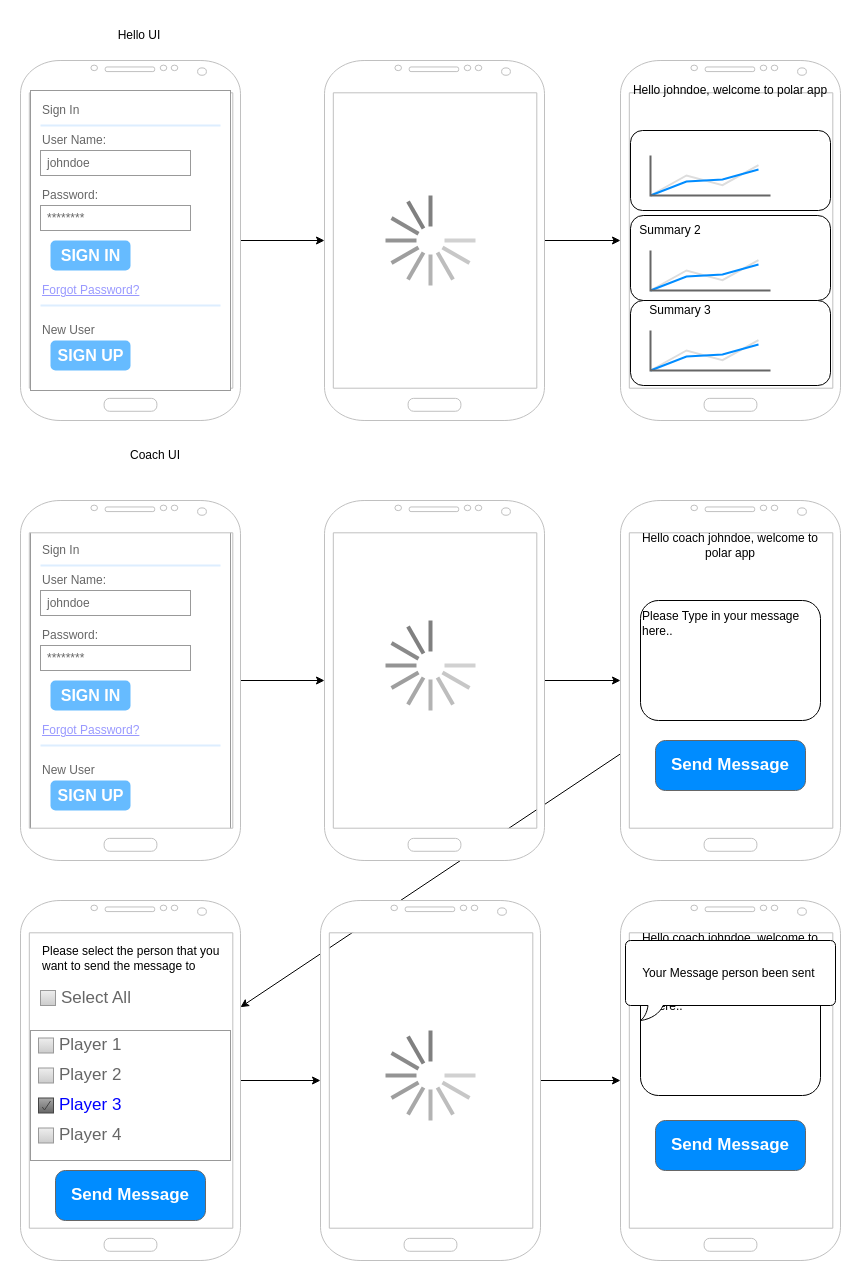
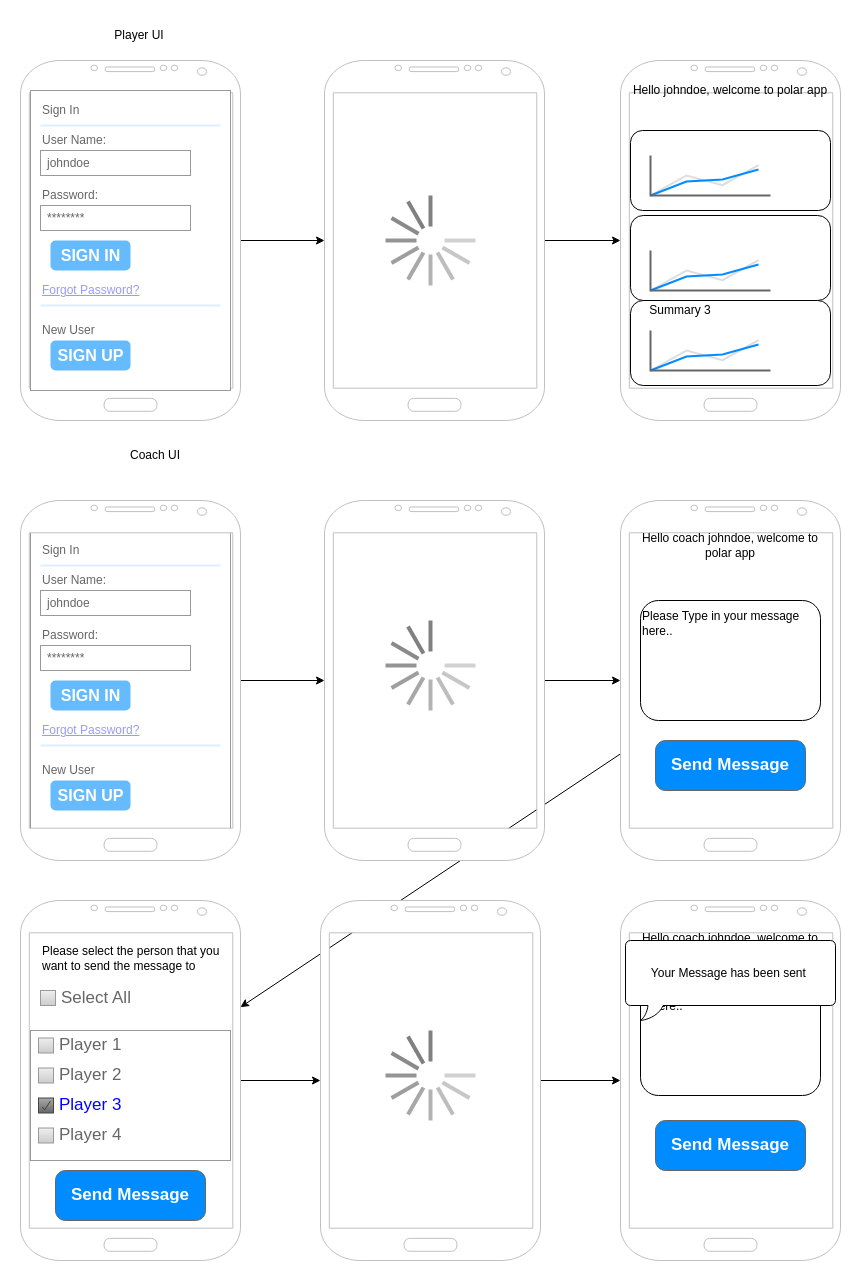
  <mxCell id="0" />
  <mxCell id="1" parent="0" />
  <mxCell id="2" value="" style="edgeStyle=none;rounded=0;orthogonalLoop=1;jettySize=auto;html=1;" edge="1" parent="1" source="3" target="17"><mxGeometry relative="1" as="geometry" /></mxCell>
  <mxCell id="3" value="" style="verticalLabelPosition=bottom;verticalAlign=top;html=1;shadow=0;dashed=0;strokeWidth=1;shape=mxgraph.android.phone2;strokeColor=#c0c0c0;" vertex="1" parent="1"><mxGeometry y="60" width="220" height="360" as="geometry" x="20" /></mxCell>
  <mxCell id="4" value="" style="strokeWidth=1;shadow=0;dashed=0;align=center;html=1;shape=mxgraph.mockup.forms.rrect;rSize=0;strokeColor=#999999;fillColor=#ffffff;" vertex="1" parent="1"><mxGeometry x="30" y="90" width="200" height="300" as="geometry" /></mxCell>
  <mxCell id="5" value="Sign In" style="strokeWidth=1;shadow=0;dashed=0;align=center;html=1;shape=mxgraph.mockup.forms.anchor;fontSize=12;fontColor=#666666;align=left;resizeWidth=1;spacingLeft=0;" vertex="1" parent="4"><mxGeometry width="100" height="20" relative="1" as="geometry"><mxPoint x="10" y="10" as="offset" /></mxGeometry></mxCell>
  <mxCell id="6" value="" style="shape=line;strokeColor=#ddeeff;strokeWidth=2;html=1;resizeWidth=1;" vertex="1" parent="4"><mxGeometry width="180" height="10" relative="1" as="geometry"><mxPoint x="10" y="30" as="offset" /></mxGeometry></mxCell>
  <mxCell id="7" value="User Name:" style="strokeWidth=1;shadow=0;dashed=0;align=center;html=1;shape=mxgraph.mockup.forms.anchor;fontSize=12;fontColor=#666666;align=left;resizeWidth=1;spacingLeft=0;" vertex="1" parent="4"><mxGeometry width="100" height="20" relative="1" as="geometry"><mxPoint x="10" y="40" as="offset" /></mxGeometry></mxCell>
  <mxCell id="8" value="johndoe" style="strokeWidth=1;shadow=0;dashed=0;align=center;html=1;shape=mxgraph.mockup.forms.rrect;rSize=0;strokeColor=#999999;fontColor=#666666;align=left;spacingLeft=5;resizeWidth=1;" vertex="1" parent="4"><mxGeometry width="150" height="25" relative="1" as="geometry"><mxPoint x="10" y="60" as="offset" /></mxGeometry></mxCell>
  <mxCell id="9" value="Password:" style="strokeWidth=1;shadow=0;dashed=0;align=center;html=1;shape=mxgraph.mockup.forms.anchor;fontSize=12;fontColor=#666666;align=left;resizeWidth=1;spacingLeft=0;" vertex="1" parent="4"><mxGeometry width="100" height="20" relative="1" as="geometry"><mxPoint x="10" y="95" as="offset" /></mxGeometry></mxCell>
  <mxCell id="10" value="********" style="strokeWidth=1;shadow=0;dashed=0;align=center;html=1;shape=mxgraph.mockup.forms.rrect;rSize=0;strokeColor=#999999;fontColor=#666666;align=left;spacingLeft=5;resizeWidth=1;" vertex="1" parent="4"><mxGeometry width="150" height="25" relative="1" as="geometry"><mxPoint x="10" y="115" as="offset" /></mxGeometry></mxCell>
  <mxCell id="11" value="SIGN IN" style="strokeWidth=1;shadow=0;dashed=0;align=center;html=1;shape=mxgraph.mockup.forms.rrect;rSize=5;strokeColor=none;fontColor=#ffffff;fillColor=#66bbff;fontSize=16;fontStyle=1;" vertex="1" parent="4"><mxGeometry y="1" width="80" height="30" relative="1" as="geometry"><mxPoint x="20" y="-150" as="offset" /></mxGeometry></mxCell>
  <mxCell id="12" value="Forgot Password?" style="strokeWidth=1;shadow=0;dashed=0;align=center;html=1;shape=mxgraph.mockup.forms.anchor;fontSize=12;fontColor=#9999ff;align=left;spacingLeft=0;fontStyle=4;resizeWidth=1;" vertex="1" parent="4"><mxGeometry y="1" width="150" height="20" relative="1" as="geometry"><mxPoint x="10" y="-110" as="offset" /></mxGeometry></mxCell>
  <mxCell id="13" value="" style="shape=line;strokeColor=#ddeeff;strokeWidth=2;html=1;resizeWidth=1;" vertex="1" parent="4"><mxGeometry y="1" width="180" height="10" relative="1" as="geometry"><mxPoint x="10" y="-90" as="offset" /></mxGeometry></mxCell>
  <mxCell id="14" value="New User" style="strokeWidth=1;shadow=0;dashed=0;align=center;html=1;shape=mxgraph.mockup.forms.anchor;fontSize=12;fontColor=#666666;align=left;spacingLeft=0;resizeWidth=1;" vertex="1" parent="4"><mxGeometry y="1" width="150" height="20" relative="1" as="geometry"><mxPoint x="10" y="-70" as="offset" /></mxGeometry></mxCell>
  <mxCell id="15" value="SIGN UP" style="strokeWidth=1;shadow=0;dashed=0;align=center;html=1;shape=mxgraph.mockup.forms.rrect;rSize=5;strokeColor=none;fontColor=#ffffff;fillColor=#66bbff;fontSize=16;fontStyle=1;" vertex="1" parent="4"><mxGeometry y="1" width="80" height="30" relative="1" as="geometry"><mxPoint x="20" y="-50" as="offset" /></mxGeometry></mxCell>
  <mxCell id="16" value="" style="edgeStyle=none;rounded=0;orthogonalLoop=1;jettySize=auto;html=1;" edge="1" parent="1" source="17" target="19"><mxGeometry relative="1" as="geometry" /></mxCell>
  <mxCell id="17" value="" style="verticalLabelPosition=bottom;verticalAlign=top;html=1;shadow=0;dashed=0;strokeWidth=1;shape=mxgraph.android.phone2;strokeColor=#c0c0c0;" vertex="1" parent="1"><mxGeometry x="324" y="60" width="220" height="360" as="geometry" /></mxCell>
  <mxCell id="18" value="" style="verticalLabelPosition=bottom;shadow=0;dashed=0;align=center;html=1;verticalAlign=top;strokeWidth=1;shape=mxgraph.mockup.misc.loading_circle_2;pointerEvents=1" vertex="1" parent="1"><mxGeometry x="385" y="195" width="90" height="90" as="geometry" /></mxCell>
  <mxCell id="19" value="" style="verticalLabelPosition=bottom;verticalAlign=top;html=1;shadow=0;dashed=0;strokeWidth=1;shape=mxgraph.android.phone2;strokeColor=#c0c0c0;" vertex="1" parent="1"><mxGeometry x="620" y="60" width="220" height="360" as="geometry" /></mxCell>
  <mxCell id="20" value="Hello johndoe, welcome to polar app" style="text;html=1;strokeColor=none;fillColor=none;align=center;verticalAlign=middle;whiteSpace=wrap;rounded=0;" vertex="1" parent="1"><mxGeometry x="630" y="75" width="200" height="30" as="geometry" /></mxCell>
  <mxCell id="21" value="" style="rounded=1;whiteSpace=wrap;html=1;" vertex="1" parent="1"><mxGeometry x="630" y="130" width="200" height="80" as="geometry" /></mxCell>
  <mxCell id="22" value="" style="rounded=1;whiteSpace=wrap;html=1;" vertex="1" parent="1"><mxGeometry x="630" y="215" width="200" height="85" as="geometry" /></mxCell>
  <mxCell id="23" value="" style="rounded=1;whiteSpace=wrap;html=1;" vertex="1" parent="1"><mxGeometry x="630" y="300" width="200" height="85" as="geometry" /></mxCell>
- <mxCell id="24" value="Summary 2" style="text;html=1;strokeColor=none;fillColor=none;align=center;verticalAlign=middle;whiteSpace=wrap;rounded=0;" vertex="1" parent="1"><mxGeometry x="630" y="220" width="80" height="20" as="geometry" /></mxCell>
  <mxCell id="25" value="Summary 3" style="text;html=1;strokeColor=none;fillColor=none;align=center;verticalAlign=middle;whiteSpace=wrap;rounded=0;" vertex="1" parent="1"><mxGeometry x="640" y="300" width="80" height="20" as="geometry" /></mxCell>
  <mxCell id="26" value="" style="verticalLabelPosition=bottom;shadow=0;dashed=0;align=center;html=1;verticalAlign=top;strokeWidth=1;shape=mxgraph.mockup.graphics.lineChart;strokeColor=none;strokeColor2=#666666;strokeColor3=#008cff;strokeColor4=#dddddd;" vertex="1" parent="1"><mxGeometry x="650" y="155" width="120" height="40" as="geometry" /></mxCell>
  <mxCell id="27" value="" style="verticalLabelPosition=bottom;shadow=0;dashed=0;align=center;html=1;verticalAlign=top;strokeWidth=1;shape=mxgraph.mockup.graphics.lineChart;strokeColor=none;strokeColor2=#666666;strokeColor3=#008cff;strokeColor4=#dddddd;" vertex="1" parent="1"><mxGeometry x="650" y="250" width="120" height="40" as="geometry" /></mxCell>
  <mxCell id="28" value="" style="verticalLabelPosition=bottom;shadow=0;dashed=0;align=center;html=1;verticalAlign=top;strokeWidth=1;shape=mxgraph.mockup.graphics.lineChart;strokeColor=none;strokeColor2=#666666;strokeColor3=#008cff;strokeColor4=#dddddd;" vertex="1" parent="1"><mxGeometry x="650" y="330" width="120" height="40" as="geometry" /></mxCell>
  <mxCell id="29" value="" style="strokeWidth=1;shadow=0;dashed=0;align=center;html=1;shape=mxgraph.mockup.forms.rrect;rSize=0;strokeColor=#999999;fillColor=#ffffff;" vertex="1" parent="1"><mxGeometry x="30" y="530" width="200" height="300" as="geometry" /></mxCell>
  <mxCell id="30" value="Sign In" style="strokeWidth=1;shadow=0;dashed=0;align=center;html=1;shape=mxgraph.mockup.forms.anchor;fontSize=12;fontColor=#666666;align=left;resizeWidth=1;spacingLeft=0;" vertex="1" parent="29"><mxGeometry width="100" height="20" relative="1" as="geometry"><mxPoint x="10" y="10" as="offset" /></mxGeometry></mxCell>
  <mxCell id="31" value="" style="shape=line;strokeColor=#ddeeff;strokeWidth=2;html=1;resizeWidth=1;" vertex="1" parent="29"><mxGeometry width="180" height="10" relative="1" as="geometry"><mxPoint x="10" y="30" as="offset" /></mxGeometry></mxCell>
  <mxCell id="32" value="User Name:" style="strokeWidth=1;shadow=0;dashed=0;align=center;html=1;shape=mxgraph.mockup.forms.anchor;fontSize=12;fontColor=#666666;align=left;resizeWidth=1;spacingLeft=0;" vertex="1" parent="29"><mxGeometry width="100" height="20" relative="1" as="geometry"><mxPoint x="10" y="40" as="offset" /></mxGeometry></mxCell>
  <mxCell id="33" value="johndoe" style="strokeWidth=1;shadow=0;dashed=0;align=center;html=1;shape=mxgraph.mockup.forms.rrect;rSize=0;strokeColor=#999999;fontColor=#666666;align=left;spacingLeft=5;resizeWidth=1;" vertex="1" parent="29"><mxGeometry width="150" height="25" relative="1" as="geometry"><mxPoint x="10" y="60" as="offset" /></mxGeometry></mxCell>
  <mxCell id="34" value="Password:" style="strokeWidth=1;shadow=0;dashed=0;align=center;html=1;shape=mxgraph.mockup.forms.anchor;fontSize=12;fontColor=#666666;align=left;resizeWidth=1;spacingLeft=0;" vertex="1" parent="29"><mxGeometry width="100" height="20" relative="1" as="geometry"><mxPoint x="10" y="95" as="offset" /></mxGeometry></mxCell>
  <mxCell id="35" value="********" style="strokeWidth=1;shadow=0;dashed=0;align=center;html=1;shape=mxgraph.mockup.forms.rrect;rSize=0;strokeColor=#999999;fontColor=#666666;align=left;spacingLeft=5;resizeWidth=1;" vertex="1" parent="29"><mxGeometry width="150" height="25" relative="1" as="geometry"><mxPoint x="10" y="115" as="offset" /></mxGeometry></mxCell>
  <mxCell id="36" value="SIGN IN" style="strokeWidth=1;shadow=0;dashed=0;align=center;html=1;shape=mxgraph.mockup.forms.rrect;rSize=5;strokeColor=none;fontColor=#ffffff;fillColor=#66bbff;fontSize=16;fontStyle=1;" vertex="1" parent="29"><mxGeometry y="1" width="80" height="30" relative="1" as="geometry"><mxPoint x="20" y="-150" as="offset" /></mxGeometry></mxCell>
  <mxCell id="37" value="Forgot Password?" style="strokeWidth=1;shadow=0;dashed=0;align=center;html=1;shape=mxgraph.mockup.forms.anchor;fontSize=12;fontColor=#9999ff;align=left;spacingLeft=0;fontStyle=4;resizeWidth=1;" vertex="1" parent="29"><mxGeometry y="1" width="150" height="20" relative="1" as="geometry"><mxPoint x="10" y="-110" as="offset" /></mxGeometry></mxCell>
  <mxCell id="38" value="" style="shape=line;strokeColor=#ddeeff;strokeWidth=2;html=1;resizeWidth=1;" vertex="1" parent="29"><mxGeometry y="1" width="180" height="10" relative="1" as="geometry"><mxPoint x="10" y="-90" as="offset" /></mxGeometry></mxCell>
  <mxCell id="39" value="New User" style="strokeWidth=1;shadow=0;dashed=0;align=center;html=1;shape=mxgraph.mockup.forms.anchor;fontSize=12;fontColor=#666666;align=left;spacingLeft=0;resizeWidth=1;" vertex="1" parent="29"><mxGeometry y="1" width="150" height="20" relative="1" as="geometry"><mxPoint x="10" y="-70" as="offset" /></mxGeometry></mxCell>
  <mxCell id="40" value="SIGN UP" style="strokeWidth=1;shadow=0;dashed=0;align=center;html=1;shape=mxgraph.mockup.forms.rrect;rSize=5;strokeColor=none;fontColor=#ffffff;fillColor=#66bbff;fontSize=16;fontStyle=1;" vertex="1" parent="29"><mxGeometry y="1" width="80" height="30" relative="1" as="geometry"><mxPoint x="20" y="-50" as="offset" /></mxGeometry></mxCell>
  <mxCell id="41" value="" style="verticalLabelPosition=bottom;shadow=0;dashed=0;align=center;html=1;verticalAlign=top;strokeWidth=1;shape=mxgraph.mockup.misc.loading_circle_2;pointerEvents=1" vertex="1" parent="1"><mxGeometry x="385" y="620" width="90" height="90" as="geometry" /></mxCell>
  <mxCell id="42" value="" style="edgeStyle=none;rounded=0;orthogonalLoop=1;jettySize=auto;html=1;" edge="1" parent="1" source="43" target="53"><mxGeometry relative="1" as="geometry" /></mxCell>
  <mxCell id="43" value="" style="verticalLabelPosition=bottom;verticalAlign=top;html=1;shadow=0;dashed=0;strokeWidth=1;shape=mxgraph.android.phone2;strokeColor=#c0c0c0;" vertex="1" parent="1"><mxGeometry x="620" y="500" width="220" height="360" as="geometry" /></mxCell>
  <mxCell id="44" value="" style="edgeStyle=none;rounded=0;orthogonalLoop=1;jettySize=auto;html=1;" edge="1" parent="1" source="45" target="43"><mxGeometry relative="1" as="geometry" /></mxCell>
  <mxCell id="45" value="" style="verticalLabelPosition=bottom;verticalAlign=top;html=1;shadow=0;dashed=0;strokeWidth=1;shape=mxgraph.android.phone2;strokeColor=#c0c0c0;" vertex="1" parent="1"><mxGeometry x="324" y="500" width="220" height="360" as="geometry" /></mxCell>
  <mxCell id="46" value="" style="edgeStyle=none;rounded=0;orthogonalLoop=1;jettySize=auto;html=1;" edge="1" parent="1" source="47" target="45"><mxGeometry relative="1" as="geometry" /></mxCell>
  <mxCell id="47" value="" style="verticalLabelPosition=bottom;verticalAlign=top;html=1;shadow=0;dashed=0;strokeWidth=1;shape=mxgraph.android.phone2;strokeColor=#c0c0c0;" vertex="1" parent="1"><mxGeometry y="500" width="220" height="360" as="geometry" x="20" /></mxCell>
  <mxCell id="48" value="Hello coach johndoe, welcome to polar app" style="text;html=1;strokeColor=none;fillColor=none;align=center;verticalAlign=middle;whiteSpace=wrap;rounded=0;" vertex="1" parent="1"><mxGeometry x="630" y="530" width="200" height="30" as="geometry" /></mxCell>
  <mxCell id="49" value="Send Message" style="strokeWidth=1;shadow=0;dashed=0;align=center;html=1;shape=mxgraph.mockup.buttons.button;strokeColor=#666666;fontColor=#ffffff;mainText=;buttonStyle=round;fontSize=17;fontStyle=1;fillColor=#008cff;whiteSpace=wrap;" vertex="1" parent="1"><mxGeometry x="655" y="740" width="150" height="50" as="geometry" /></mxCell>
  <mxCell id="50" value="" style="rounded=1;whiteSpace=wrap;html=1;" vertex="1" parent="1"><mxGeometry x="640" y="600" width="180" height="120" as="geometry" /></mxCell>
  <mxCell id="51" value="Please Type in your message here.." style="text;html=1;strokeColor=none;fillColor=none;align=left;verticalAlign=middle;whiteSpace=wrap;rounded=0;" vertex="1" parent="1"><mxGeometry x="640" y="605" width="180" height="35" as="geometry" /></mxCell>
  <mxCell id="52" value="" style="edgeStyle=none;rounded=0;orthogonalLoop=1;jettySize=auto;html=1;" edge="1" parent="1" source="53" target="63"><mxGeometry relative="1" as="geometry" /></mxCell>
  <mxCell id="53" value="" style="verticalLabelPosition=bottom;verticalAlign=top;html=1;shadow=0;dashed=0;strokeWidth=1;shape=mxgraph.android.phone2;strokeColor=#c0c0c0;" vertex="1" parent="1"><mxGeometry y="900" width="220" height="360" as="geometry" x="20" /></mxCell>
  <mxCell id="54" value="" style="strokeWidth=1;shadow=0;dashed=0;align=center;html=1;shape=mxgraph.mockup.forms.rrect;rSize=0;strokeColor=#999999;fillColor=#ffffff;recursiveResize=0;" vertex="1" parent="1"><mxGeometry x="30" y="1030" width="200" height="130" as="geometry" /></mxCell>
  <mxCell id="55" value="Player 1" style="strokeWidth=1;shadow=0;dashed=0;align=center;html=1;shape=mxgraph.mockup.forms.rrect;rSize=0;fillColor=#eeeeee;strokeColor=#999999;gradientColor=#cccccc;align=left;spacingLeft=4;fontSize=17;fontColor=#666666;labelPosition=right;" vertex="1" parent="54"><mxGeometry x="8" y="7.5" width="15" height="15" as="geometry" /></mxCell>
  <mxCell id="56" value="Player 2" style="strokeWidth=1;shadow=0;dashed=0;align=center;html=1;shape=mxgraph.mockup.forms.rrect;rSize=0;fillColor=#eeeeee;strokeColor=#999999;gradientColor=#cccccc;align=left;spacingLeft=4;fontSize=17;fontColor=#666666;labelPosition=right;" vertex="1" parent="54"><mxGeometry x="8" y="37.5" width="15" height="15" as="geometry" /></mxCell>
  <mxCell id="57" value="&lt;font color=&quot;#0000ff&quot;&gt;Player&amp;nbsp;3&lt;/font&gt;" style="strokeWidth=1;shadow=0;dashed=0;align=center;html=1;shape=mxgraph.mockup.forms.checkbox;rSize=0;resizable=0;fillColor=#aaaaaa;strokeColor=#444444;gradientColor=#666666;align=left;spacingLeft=4;fontSize=17;fontColor=#008cff;labelPosition=right;" vertex="1" parent="54"><mxGeometry x="8" y="67.5" width="15" height="15" as="geometry" /></mxCell>
  <mxCell id="58" value="Player&amp;nbsp;4" style="strokeWidth=1;shadow=0;dashed=0;align=center;html=1;shape=mxgraph.mockup.forms.rrect;rSize=0;fillColor=#eeeeee;strokeColor=#999999;gradientColor=#cccccc;align=left;spacingLeft=4;fontSize=17;fontColor=#666666;labelPosition=right;" vertex="1" parent="54"><mxGeometry x="8" y="97.5" width="15" height="15" as="geometry" /></mxCell>
  <mxCell id="59" value="Send Message" style="strokeWidth=1;shadow=0;dashed=0;align=center;html=1;shape=mxgraph.mockup.buttons.button;strokeColor=#666666;fontColor=#ffffff;mainText=;buttonStyle=round;fontSize=17;fontStyle=1;fillColor=#008cff;whiteSpace=wrap;" vertex="1" parent="1"><mxGeometry x="55" y="1170" width="150" height="50" as="geometry" /></mxCell>
  <mxCell id="60" value="Please select the person that you want to send the message to&amp;nbsp;&amp;nbsp;" style="text;html=1;strokeColor=none;fillColor=none;align=left;verticalAlign=middle;whiteSpace=wrap;rounded=0;" vertex="1" parent="1"><mxGeometry x="40" y="940" width="180" height="35" as="geometry" /></mxCell>
  <mxCell id="61" value="Select All" style="strokeWidth=1;shadow=0;dashed=0;align=center;html=1;shape=mxgraph.mockup.forms.rrect;rSize=0;fillColor=#eeeeee;strokeColor=#999999;gradientColor=#cccccc;align=left;spacingLeft=4;fontSize=17;fontColor=#666666;labelPosition=right;" vertex="1" parent="1"><mxGeometry x="40" y="990" width="15" height="15" as="geometry" /></mxCell>
  <mxCell id="62" value="" style="edgeStyle=none;rounded=0;orthogonalLoop=1;jettySize=auto;html=1;" edge="1" parent="1" source="63" target="65"><mxGeometry relative="1" as="geometry" /></mxCell>
  <mxCell id="63" value="" style="verticalLabelPosition=bottom;verticalAlign=top;html=1;shadow=0;dashed=0;strokeWidth=1;shape=mxgraph.android.phone2;strokeColor=#c0c0c0;" vertex="1" parent="1"><mxGeometry x="320" y="900" width="220" height="360" as="geometry" /></mxCell>
  <mxCell id="64" value="" style="verticalLabelPosition=bottom;shadow=0;dashed=0;align=center;html=1;verticalAlign=top;strokeWidth=1;shape=mxgraph.mockup.misc.loading_circle_2;pointerEvents=1" vertex="1" parent="1"><mxGeometry x="385" y="1030" width="90" height="90" as="geometry" /></mxCell>
  <mxCell id="65" value="" style="verticalLabelPosition=bottom;verticalAlign=top;html=1;shadow=0;dashed=0;strokeWidth=1;shape=mxgraph.android.phone2;strokeColor=#c0c0c0;" vertex="1" parent="1"><mxGeometry x="620" y="900" width="220" height="360" as="geometry" /></mxCell>
  <mxCell id="66" value="Hello coach johndoe, welcome to polar app" style="text;html=1;strokeColor=none;fillColor=none;align=center;verticalAlign=middle;whiteSpace=wrap;rounded=0;" vertex="1" parent="1"><mxGeometry x="630" y="930" width="200" height="30" as="geometry" /></mxCell>
  <mxCell id="67" value="" style="rounded=1;whiteSpace=wrap;html=1;" vertex="1" parent="1"><mxGeometry x="640" y="975" width="180" height="120" as="geometry" /></mxCell>
  <mxCell id="68" value="Please Type in your message here.." style="text;html=1;strokeColor=none;fillColor=none;align=left;verticalAlign=middle;whiteSpace=wrap;rounded=0;" vertex="1" parent="1"><mxGeometry x="650" y="980" width="180" height="35" as="geometry" /></mxCell>
  <mxCell id="69" value="Send Message" style="strokeWidth=1;shadow=0;dashed=0;align=center;html=1;shape=mxgraph.mockup.buttons.button;strokeColor=#666666;fontColor=#ffffff;mainText=;buttonStyle=round;fontSize=17;fontStyle=1;fillColor=#008cff;whiteSpace=wrap;" vertex="1" parent="1"><mxGeometry x="655" y="1120" width="150" height="50" as="geometry" /></mxCell>
- <mxCell id="70" value="Your Message person been sent&amp;nbsp;" style="whiteSpace=wrap;html=1;shape=mxgraph.basic.roundRectCallout;dx=30;dy=15;size=5;boundedLbl=1;" vertex="1" parent="1"><mxGeometry x="625" y="940" width="210" height="80" as="geometry" /></mxCell>
- <mxCell id="71" value="Hello UI" style="text;html=1;strokeColor=none;fillColor=none;align=center;verticalAlign=middle;whiteSpace=wrap;rounded=0;" vertex="1" parent="1"><mxGeometry x="38" width="202" height="30" as="geometry" y="20" /></mxCell>
+ <mxCell id="70" value="Your Message has been sent&amp;nbsp;" style="whiteSpace=wrap;html=1;shape=mxgraph.basic.roundRectCallout;dx=30;dy=15;size=5;boundedLbl=1;" vertex="1" parent="1"><mxGeometry x="625" y="940" width="210" height="80" as="geometry" /></mxCell>
+ <mxCell id="71" value="Player UI" style="text;html=1;strokeColor=none;fillColor=none;align=center;verticalAlign=middle;whiteSpace=wrap;rounded=0;" vertex="1" parent="1"><mxGeometry x="38" width="202" height="30" as="geometry" y="20" /></mxCell>
  <mxCell id="72" value="Coach UI" style="text;html=1;strokeColor=none;fillColor=none;align=center;verticalAlign=middle;whiteSpace=wrap;rounded=0;" vertex="1" parent="1"><mxGeometry x="30" y="435" width="250" height="40" as="geometry" /></mxCell>
